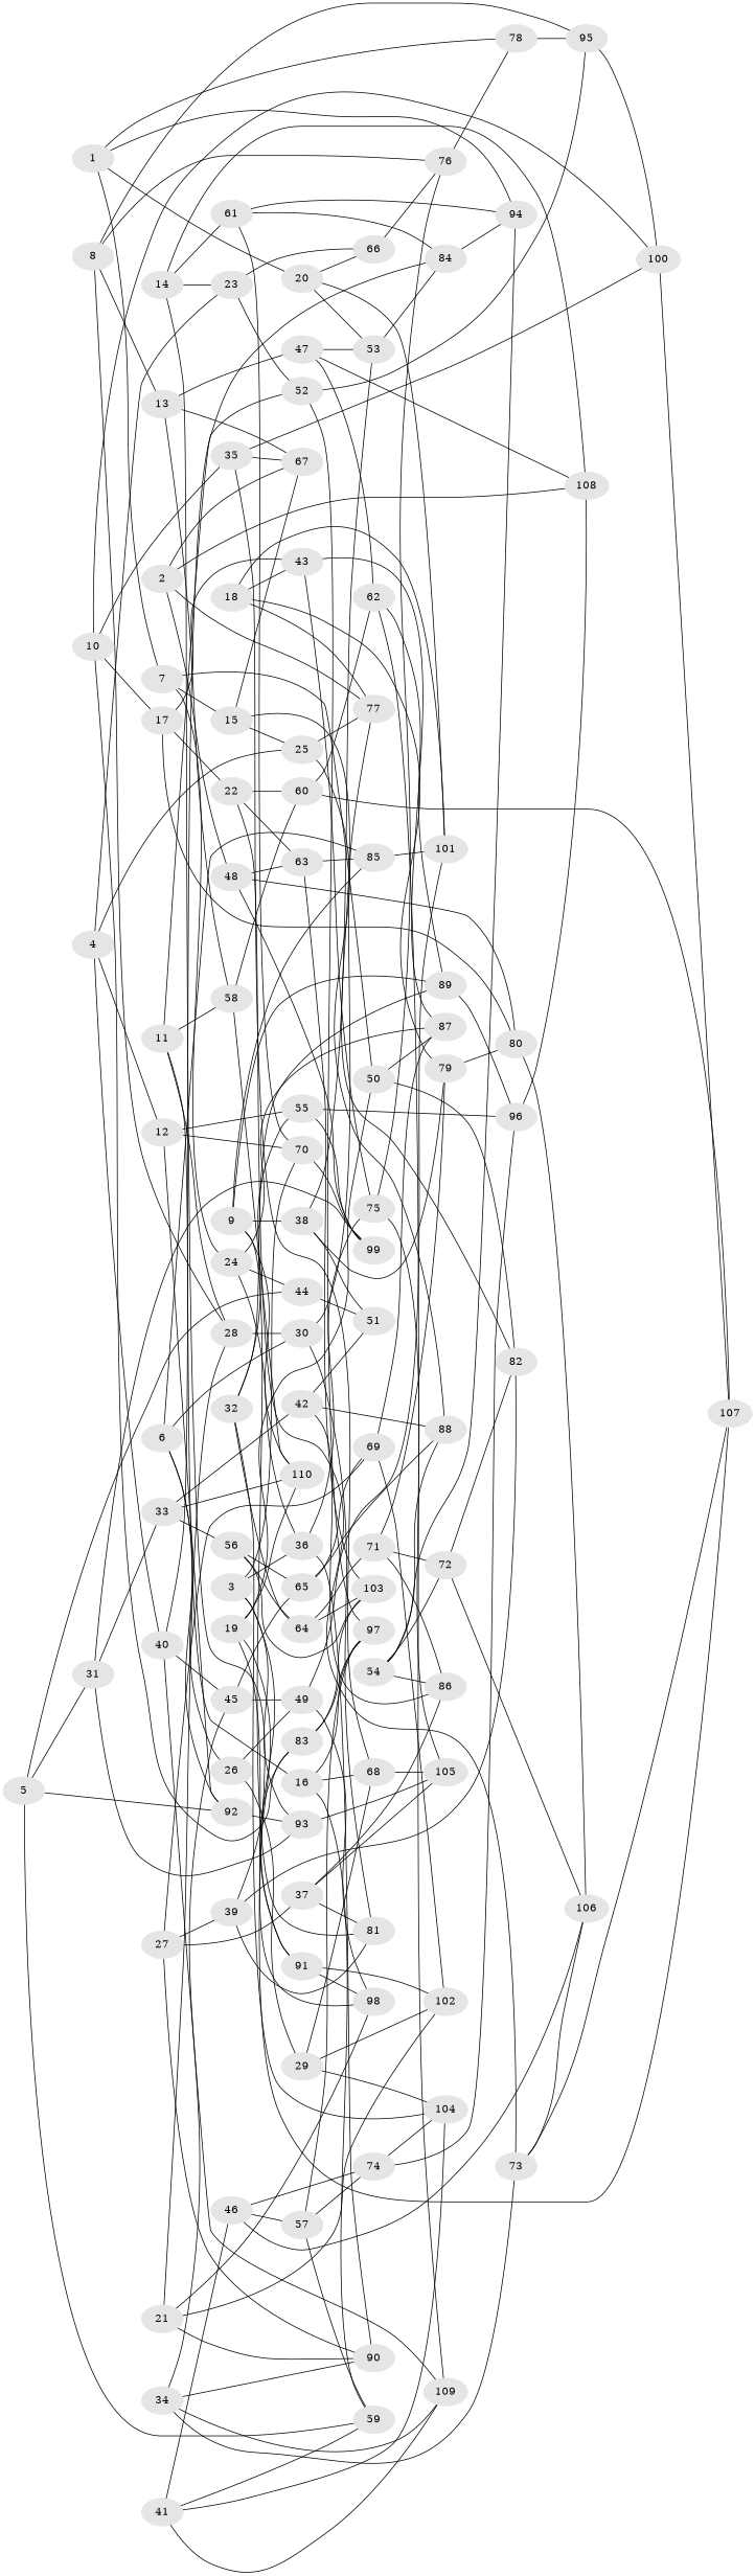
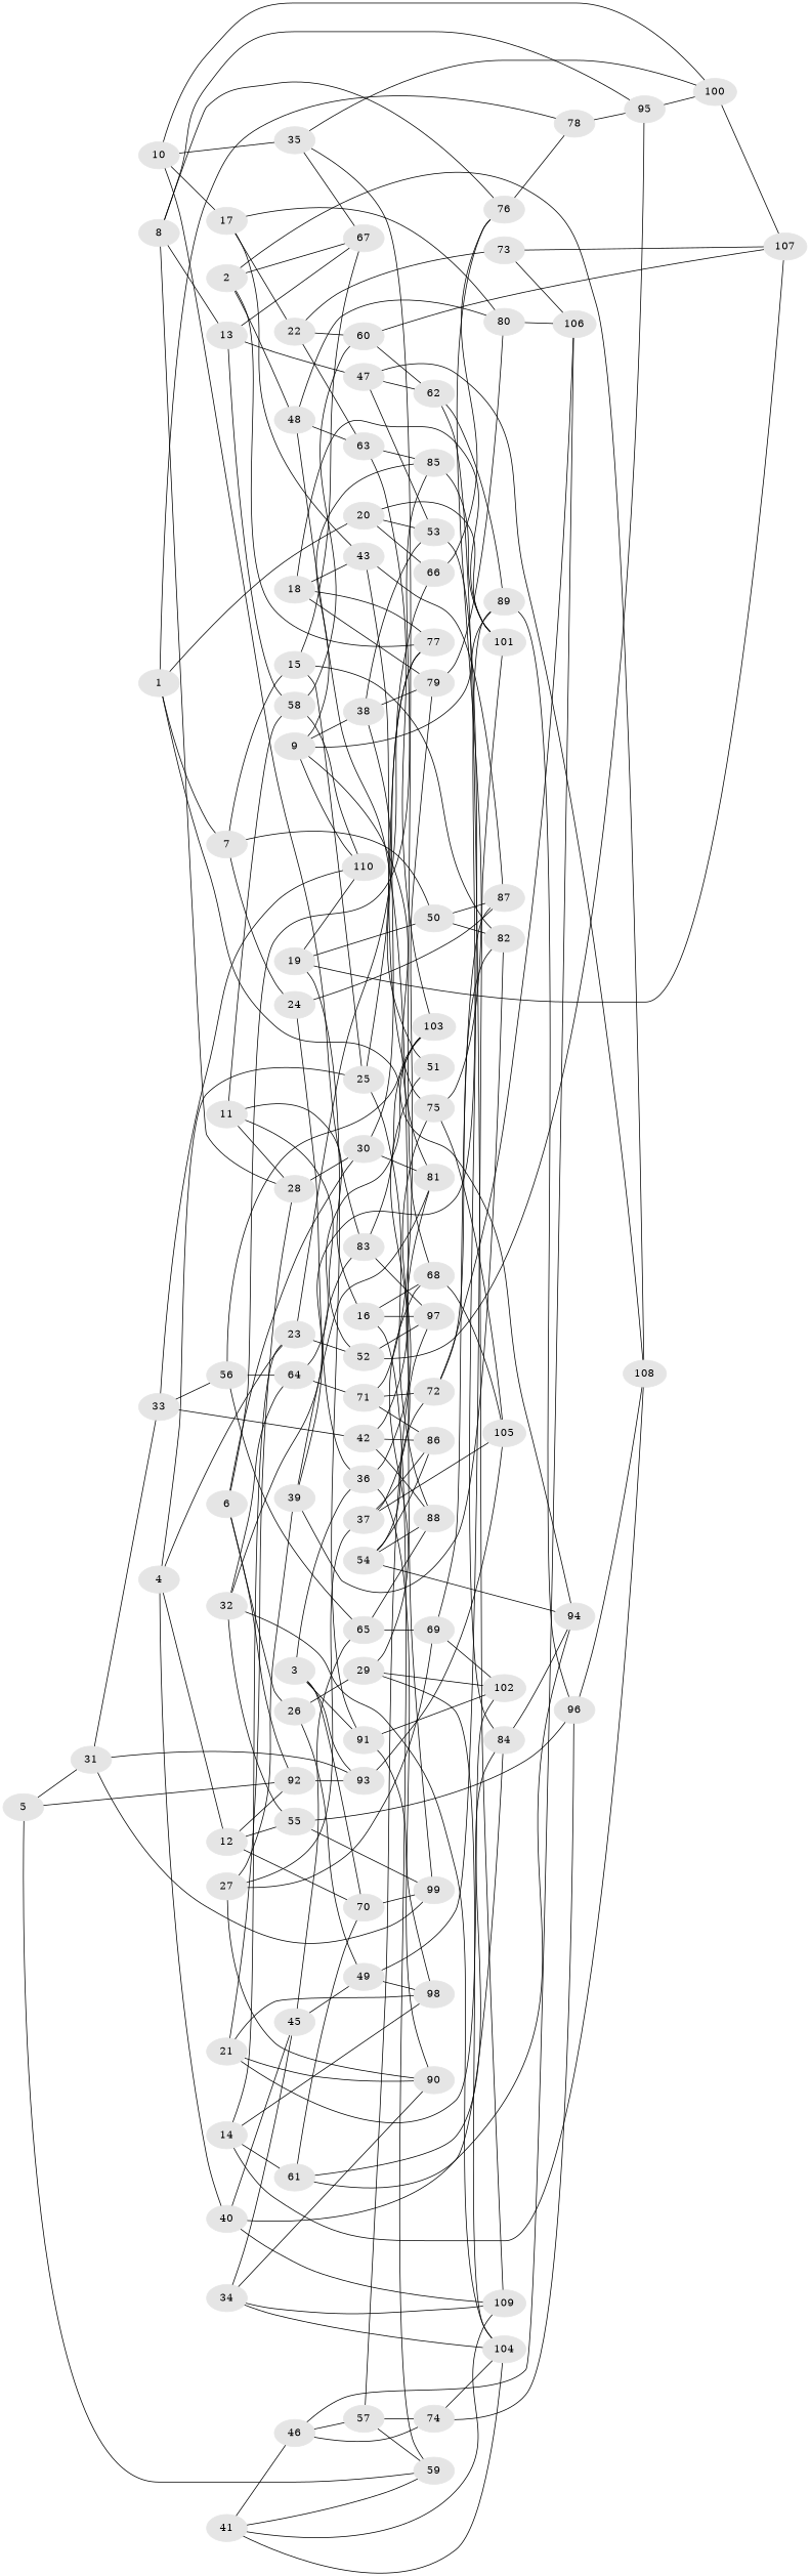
  graph {
    rankdir=LR
    node [color=gray90 style=filled]
    1
    7
    20
    78
    94
    15
    24
    50
    101
    53
    66
    95
    2
    48
    67
    77
    108
    80
    63
    99
    3
    36
    70
    91
    93
    90
    75
    98
    102
    105
    4
    12
    23
    25
    40
    92
    55
    52
    88
    45
    109
    84
    5
    31
-   44
    59
    33
    51
    6
    26
    30
    85
    29
    49
    81
    82
    87
    8
    13
    28
    76
    58
    47
    100
    9
    38
    89
    110
    79
    96
    10
    17
    35
    83
    22
    43
    68
    97
    103
    107
    11
    16
    60
    62
    14
    61
    73
    106
    18
    19
    21
    104
    27
    37
    39
    69
    86
    42
    56
    32
    64
    71
    65
    34
    41
    46
    57
    74
    54
    72
    1 -- 7
    1 -- 20
    1 -- 78
    1 -- 94
    7 -- 15
    7 -- 24
    7 -- 50
    20 -- 101
    20 -- 53
    20 -- 66
    78 -- 95
    15 -- 67
    15 -- 25
    15 -- 82
    24 -- 36
-   24 -- 44
    24 -- 87
    50 -- 82
    50 -- 87
    53 -- 84
    66 -- 76
    95 -- 100
    2 -- 48
    2 -- 67
    2 -- 77
    2 -- 108
    48 -- 80
    48 -- 63
    48 -- 99
    80 -- 106
    63 -- 85
    63 -- 103
    3 -- 36
    3 -- 70
    3 -- 91
    3 -- 93
    36 -- 90
    36 -- 75
    70 -- 99
    91 -- 98
    91 -- 102
    93 -- 105
    75 -- 105
    75 -- 76
    4 -- 12
    4 -- 23
    4 -- 25
    4 -- 40
    12 -- 70
    12 -- 92
    12 -- 55
    23 -- 66
    23 -- 52
    25 -- 77
    25 -- 88
    40 -- 45
    40 -- 109
    40 -- 84
    92 -- 93
    55 -- 99
    55 -- 96
    52 -- 95
    52 -- 97
    45 -- 49
    45 -- 65
    84 -- 94
    5 -- 92
    5 -- 31
-   5 -- 44
    5 -- 59
    31 -- 99
    31 -- 93
    31 -- 33
-   44 -- 51
    33 -- 110
    33 -- 42
    33 -- 56
    6 -- 92
    6 -- 26
    6 -- 30
    6 -- 85
    26 -- 29
    26 -- 49
    30 -- 77
    30 -- 81
    85 -- 101
    29 -- 102
    29 -- 68
    29 -- 104
    49 -- 101
    49 -- 98
    8 -- 95
    8 -- 13
    8 -- 28
    8 -- 76
    13 -- 67
    13 -- 58
    13 -- 47
    28 -- 30
    76 -- 78
    58 -- 110
    58 -- 60
    47 -- 53
    47 -- 108
    47 -- 62
    100 -- 107
    9 -- 85
    9 -- 81
    9 -- 38
    9 -- 89
    9 -- 110
    38 -- 53
    38 -- 51
    38 -- 79
    89 -- 96
    79 -- 80
    96 -- 108
    10 -- 100
    10 -- 17
    10 -- 35
    10 -- 83
    17 -- 80
    17 -- 22
    17 -- 43
    35 -- 67
    35 -- 100
    35 -- 68
    83 -- 97
    83 -- 103
    22 -- 63
    22 -- 60
    22 -- 73
    43 -- 75
    43 -- 87
    68 -- 105
    11 -- 52
    11 -- 28
    11 -- 58
    11 -- 16
    16 -- 59
    16 -- 68
    16 -- 97
    60 -- 107
    60 -- 62
    62 -- 109
    62 -- 89
    14 -- 108
    14 -- 98
    14 -- 23
    14 -- 61
    61 -- 94
    61 -- 70
    61 -- 84
    73 -- 107
    73 -- 106
    18 -- 101
    18 -- 77
    18 -- 79
    18 -- 43
    19 -- 50
    19 -- 91
    19 -- 110
    19 -- 107
    21 -- 90
    21 -- 98
    21 -- 102
    21 -- 28
    27 -- 90
    27 -- 37
    27 -- 39
    27 -- 69
    37 -- 105
    37 -- 81
    37 -- 86
    39 -- 81
    39 -- 82
    39 -- 83
    69 -- 102
    69 -- 87
    42 -- 88
    42 -- 51
    42 -- 86
    56 -- 103
    56 -- 64
    56 -- 65
    32 -- 55
    32 -- 89
    32 -- 104
    32 -- 64
    64 -- 103
    64 -- 71
    71 -- 79
    71 -- 86
    71 -- 72
    65 -- 88
    65 -- 69
    34 -- 90
    34 -- 45
    34 -- 109
-   34 -- 73
+   34 -- 104
    41 -- 109
    41 -- 59
    41 -- 104
    41 -- 46
    46 -- 106
    46 -- 57
    46 -- 74
    57 -- 59
    57 -- 97
    57 -- 74
    74 -- 96
    74 -- 104
    54 -- 94
    54 -- 88
    54 -- 86
    54 -- 72
    72 -- 82
    72 -- 106
  }
